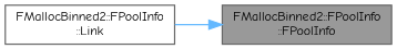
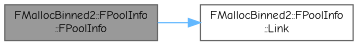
  digraph {
    rankdir=RL
    fontname="Comic Neue"
    node [fontname="Comic Neue" fontsize=10 shape=box style=filled]
    n1 [color=gray40 fillcolor=grey60 fontcolor=black height=0.2 label="FMallocBinned2::FPoolInfo\l::FPoolInfo" width=0.4]
    n2 [color=grey40 fillcolor=white height=0.2 label="FMallocBinned2::FPoolInfo\l::Link" width=0.4]
-   n1 -> n2 [color=steelblue1 dir=back fontname="Comic Neue" fontsize=10 labelfontname=Helvetica labelfontsize=10 style=solid]
+   n2 -> n1 [color=steelblue1 dir=back fontname="Comic Neue" fontsize=10 labelfontname=Helvetica labelfontsize=10 style=solid]
  }
